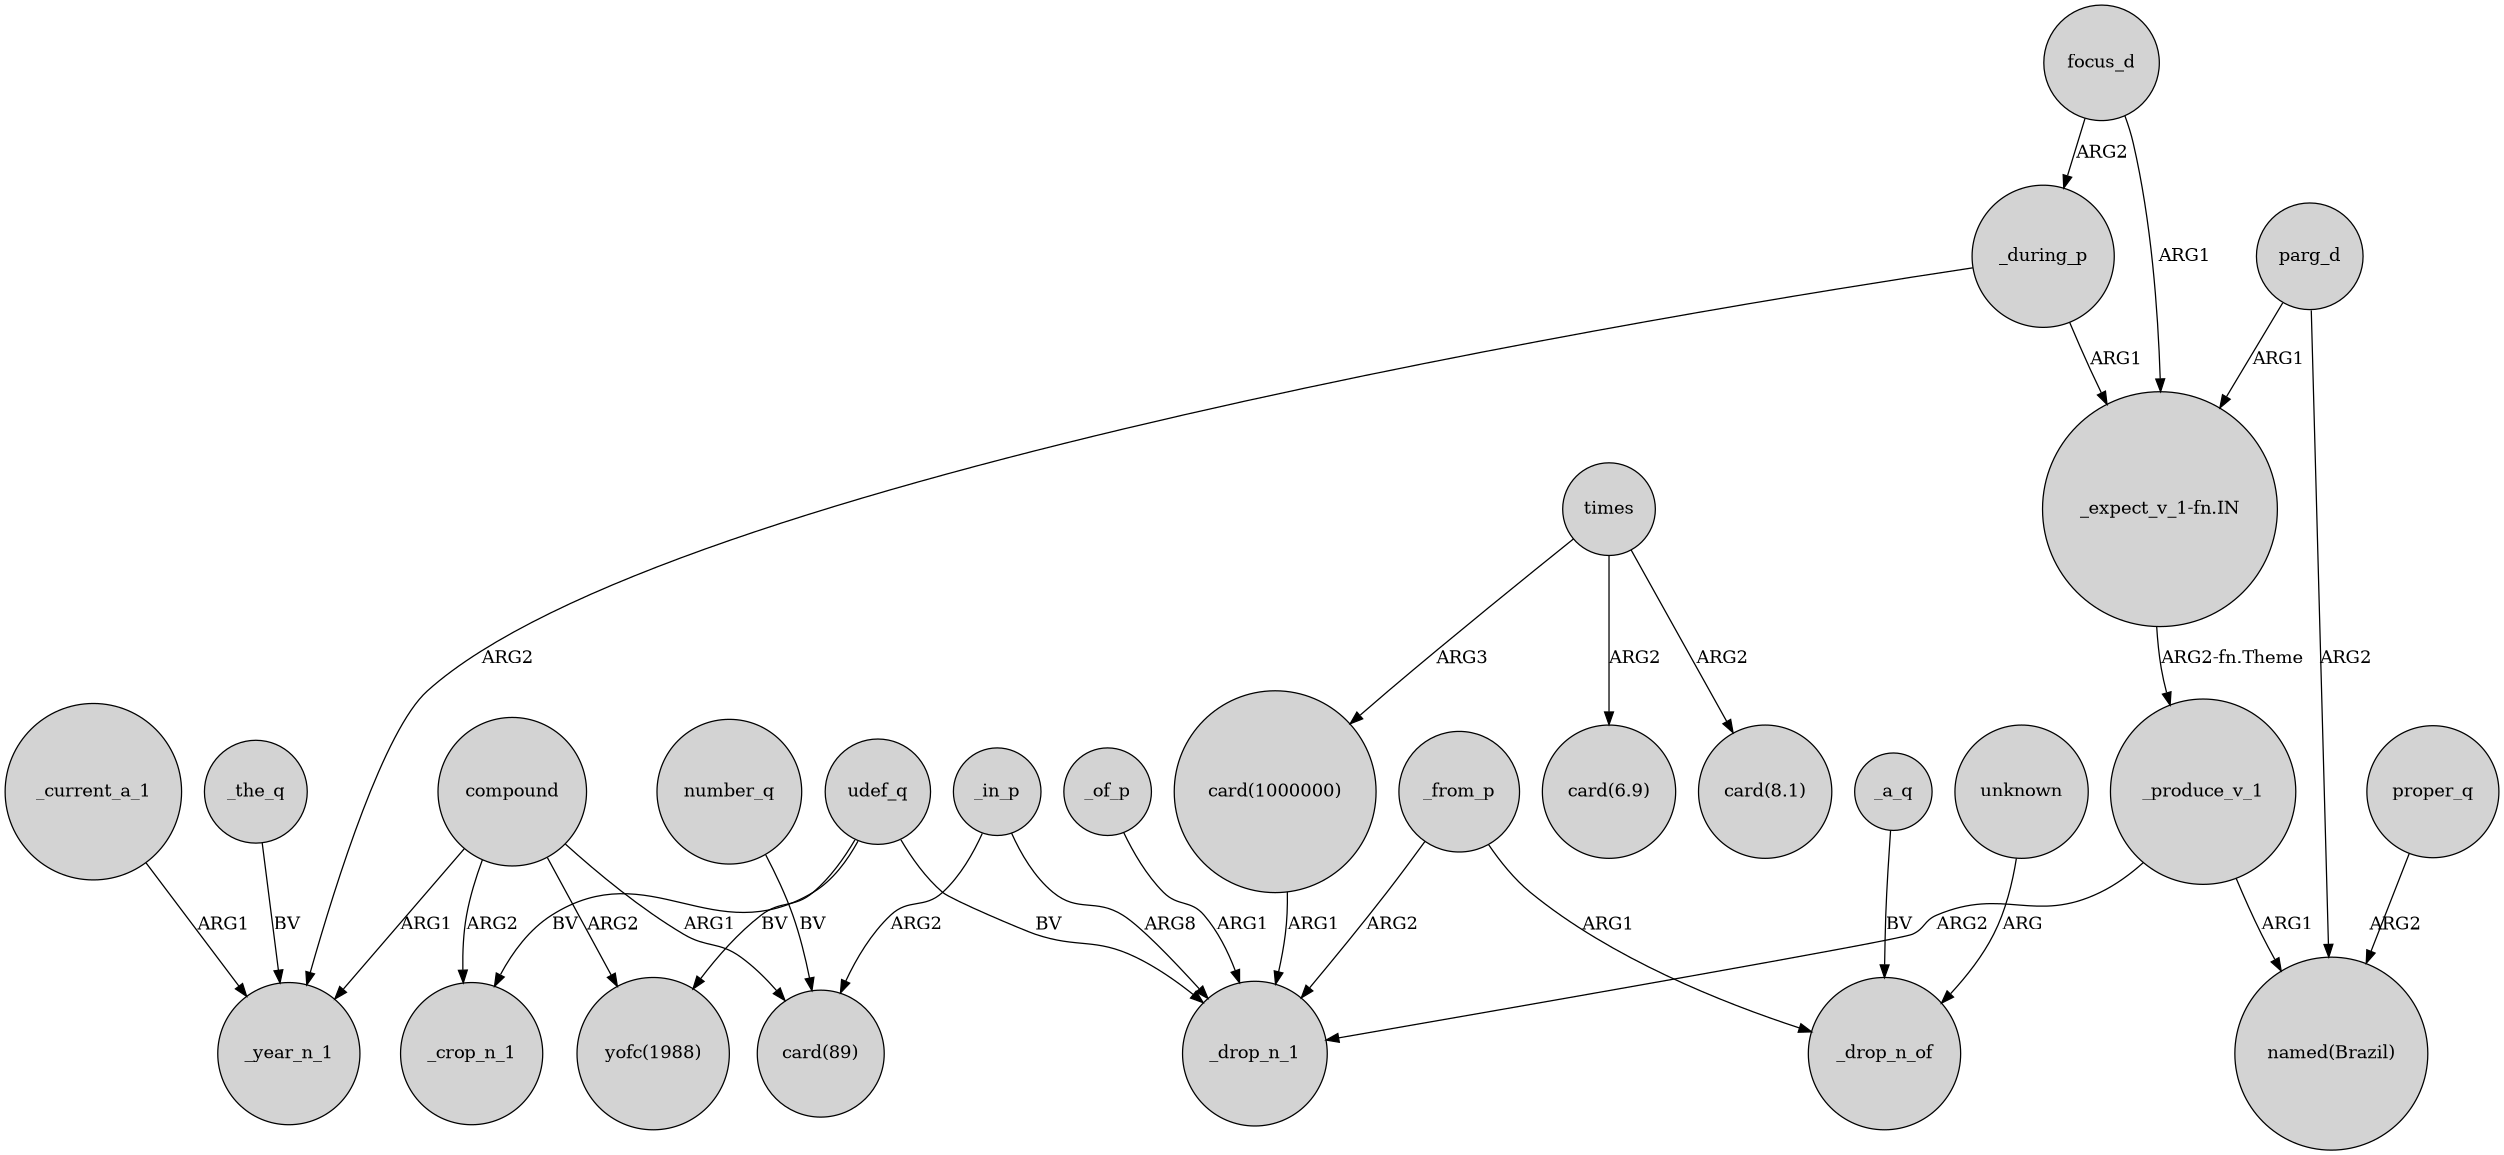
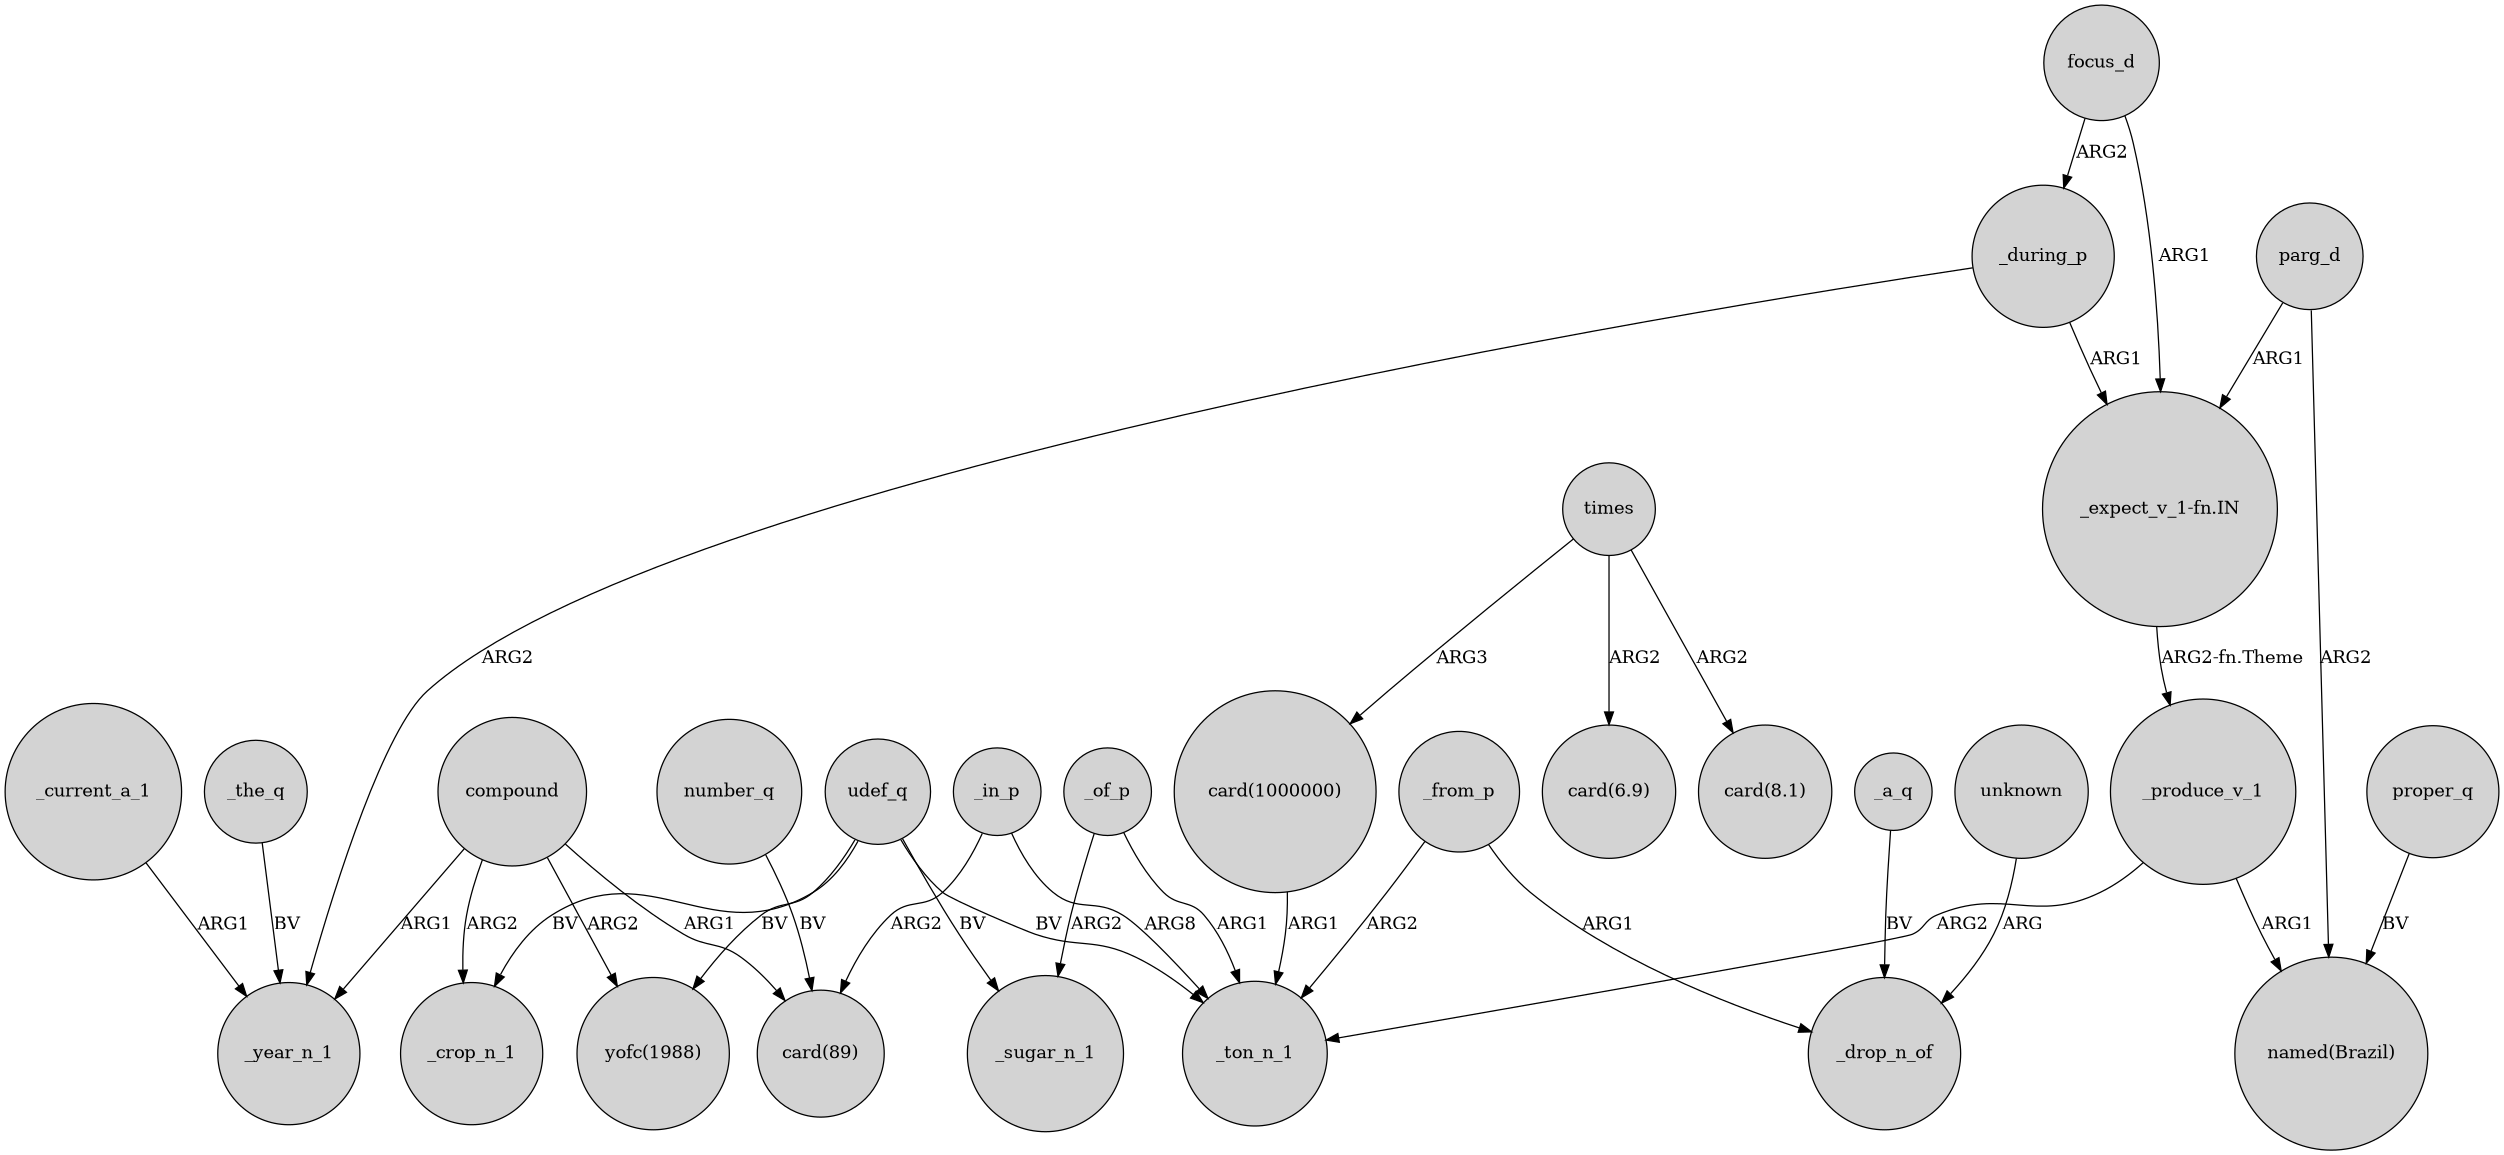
  digraph {
    node [shape=circle style=filled]
    focus_d
    _during_p
    "_expect_v_1-fn.IN"
    _year_n_1
    _produce_v_1
    _of_p
-   _ton_n_1 [label=_drop_n_1]
+   _ton_n_1
+   _sugar_n_1
    compound
    _crop_n_1
    "card(89)"
    "yofc(1988)"
    _current_a_1
    _a_q
    _drop_n_of
    "named(Brazil)"
    udef_q
    unknown
    times
    "card(1000000)"
    "card(6.9)"
    "card(8.1)"
    parg_d
    _in_p
    _from_p
    proper_q
    _the_q
    number_q
    focus_d -> _during_p [label=ARG2]
    focus_d -> "_expect_v_1-fn.IN" [label=ARG1]
    _during_p -> "_expect_v_1-fn.IN" [label=ARG1]
    _during_p -> _year_n_1 [label=ARG2]
    "_expect_v_1-fn.IN" -> _produce_v_1 [label="ARG2-fn.Theme"]
    _produce_v_1 -> _ton_n_1 [label=ARG2]
    _produce_v_1 -> "named(Brazil)" [label=ARG1]
    _of_p -> _ton_n_1 [label=ARG1]
+   _of_p -> _sugar_n_1 [label=ARG2]
    compound -> _year_n_1 [label=ARG1]
    compound -> _crop_n_1 [label=ARG2]
    compound -> "card(89)" [label=ARG1]
    compound -> "yofc(1988)" [label=ARG2]
    _current_a_1 -> _year_n_1 [label=ARG1]
    _a_q -> _drop_n_of [label=BV]
    udef_q -> _ton_n_1 [label=BV]
+   udef_q -> _sugar_n_1 [label=BV]
    udef_q -> _crop_n_1 [label=BV]
    udef_q -> "yofc(1988)" [label=BV]
    unknown -> _drop_n_of [label=ARG]
    times -> "card(1000000)" [label=ARG3]
    times -> "card(6.9)" [label=ARG2]
    times -> "card(8.1)" [label=ARG2]
    "card(1000000)" -> _ton_n_1 [label=ARG1]
    parg_d -> "_expect_v_1-fn.IN" [label=ARG1]
    parg_d -> "named(Brazil)" [label=ARG2]
    _in_p -> _ton_n_1 [label=ARG8]
    _in_p -> "card(89)" [label=ARG2]
    _from_p -> _ton_n_1 [label=ARG2]
    _from_p -> _drop_n_of [label=ARG1]
-   proper_q -> "named(Brazil)" [label=ARG2]
+   proper_q -> "named(Brazil)" [label=BV]
    _the_q -> _year_n_1 [label=BV]
    number_q -> "card(89)" [label=BV]
  }
